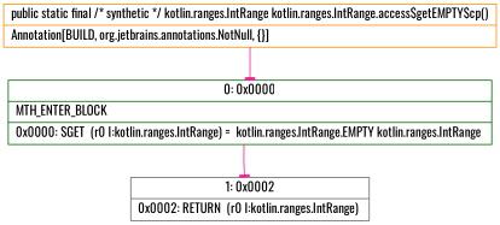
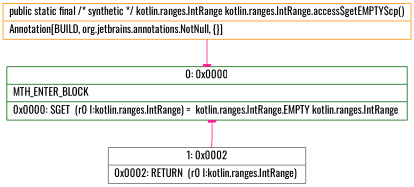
  digraph {
    fontname=Oswald
    node [shape=record fontname=Oswald]
    edge [color=deeppink arrowhead=tee fontname=Oswald]
    n1 [label="{0\:\ 0x0000|MTH_ENTER_BLOCK\l|0x0000: SGET  (r0 I:kotlin.ranges.IntRange) =  kotlin.ranges.IntRange.EMPTY kotlin.ranges.IntRange \l}" color=darkgreen]
    n2 [label="{1\:\ 0x0002|0x0002: RETURN  (r0 I:kotlin.ranges.IntRange) \l}" color=gray40]
    n3 [label="{public static final \/* synthetic *\/ kotlin.ranges.IntRange kotlin.ranges.IntRange.access$getEMPTY$cp()  | Annotation[BUILD, org.jetbrains.annotations.NotNull, \{\}]\l}" color=darkorange]
-   n1 -> n2
+   n2 -> n1
    n3 -> n1
  }
